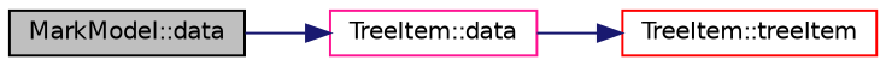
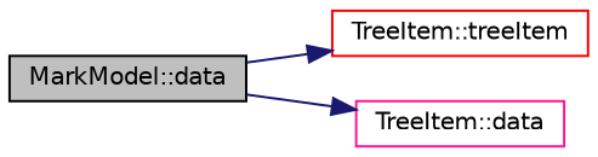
  digraph {
    rankdir=LR
    node [fillcolor=white fontname=Helvetica fontsize=10 shape=record style=filled]
    edge [color=midnightblue fontname=Helvetica fontsize=10 labelfontname=Helvetica labelfontsize=10 style=solid]
    n1 [color=black fillcolor=grey75 fontcolor=black height=0.2 label="MarkModel::data" width=0.4]
    n2 [color=red height=0.2 label="TreeItem::treeItem" width=0.4]
    n3 [color=deeppink height=0.2 label="TreeItem::data" width=0.4]
-   n3 -> n2
+   n1 -> n2
    n1 -> n3
  }
